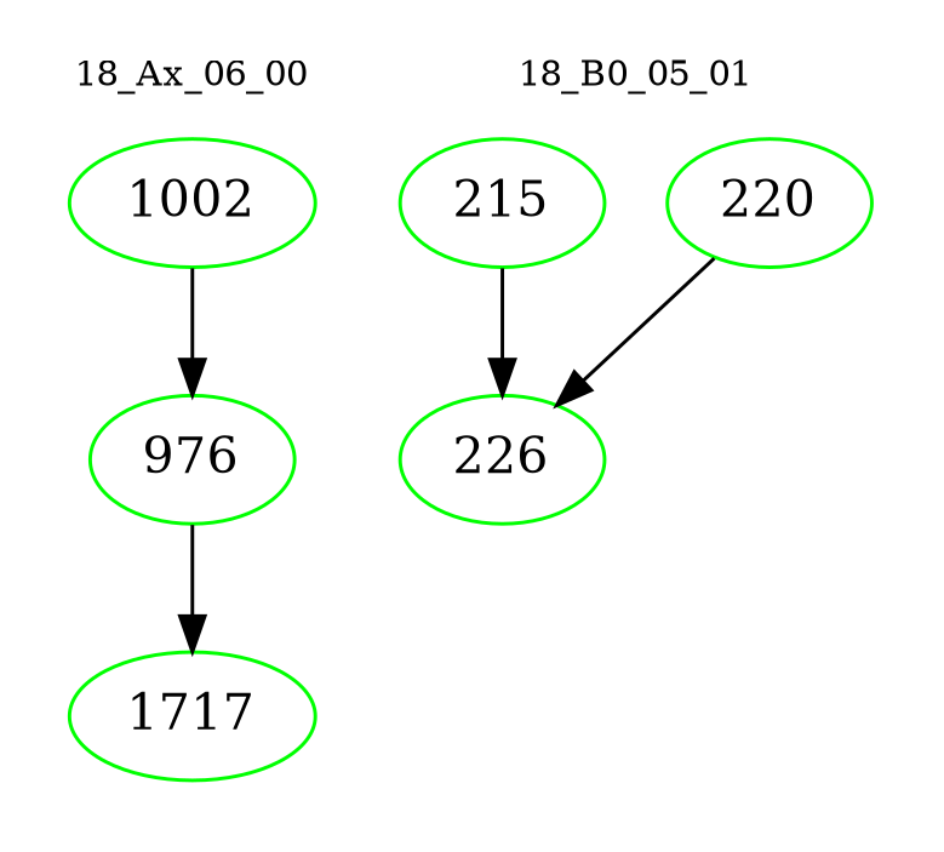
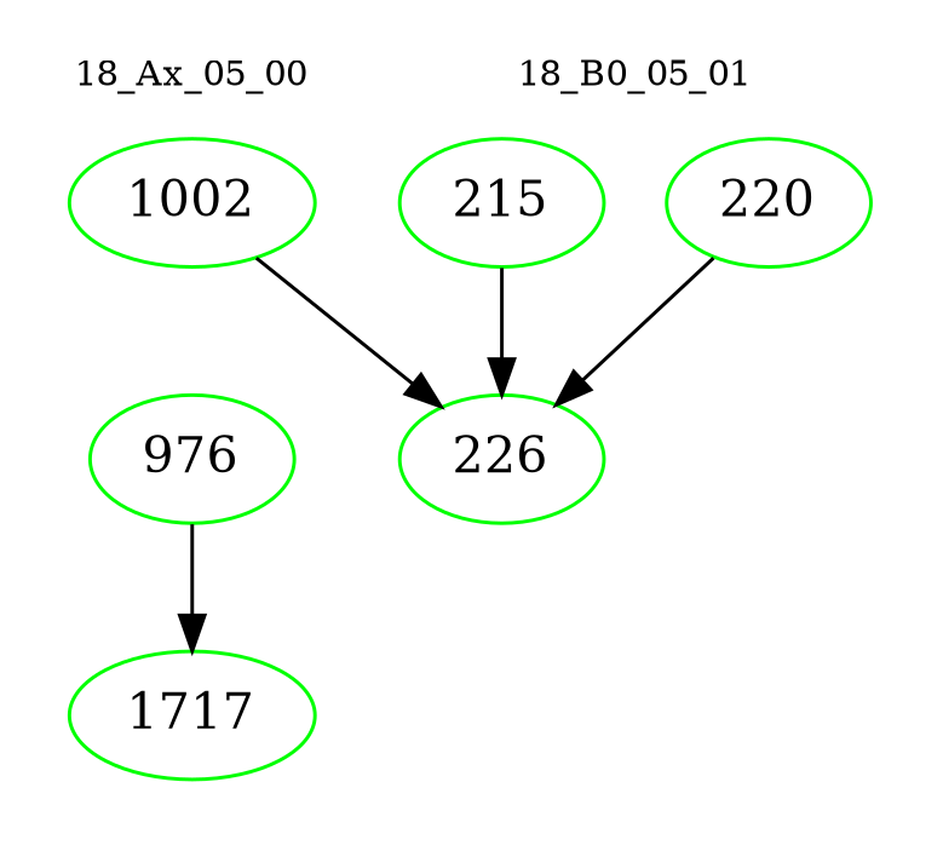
  digraph {
    node [color=green]
    edge [color=black]
    n1 [label=1002]
    n2 [label=976]
    n3 [label=1717]
    n4 [label=220]
    n5 [label=215]
    n6 [label=226]
    subgraph cluster_1 {
      color=white
      fontsize=10
-     label="18_Ax_06_00"
+     label="18_Ax_05_00"
      n1
      n2
      n3
    }
    subgraph cluster_2 {
      color=white
      fontsize=10
      label="18_B0_05_01"
      n4
      n5
      n6
    }
-   n1 -> n2
+   n1 -> n6
    n2 -> n3
    n4 -> n6
    n5 -> n6
  }
